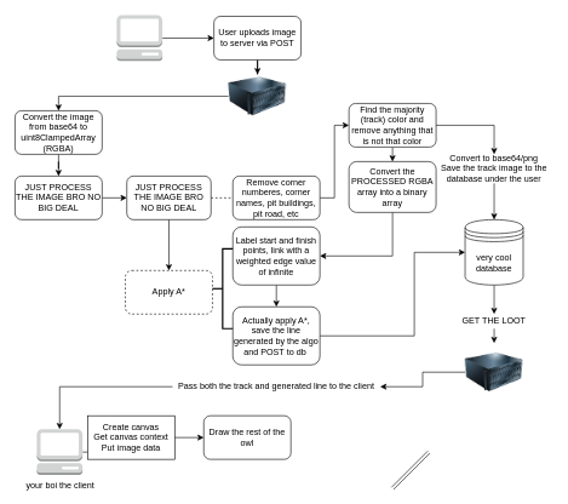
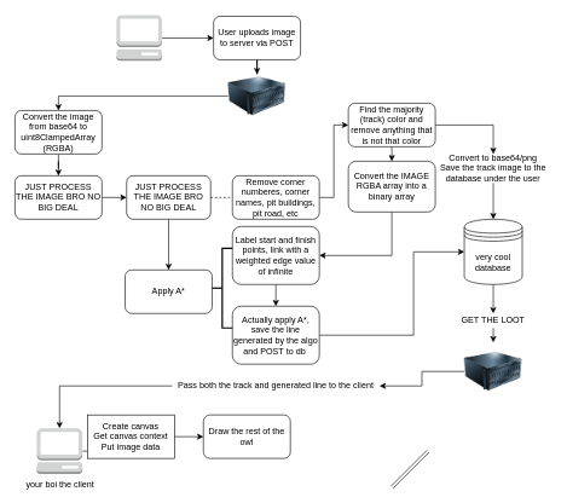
  <mxCell id="0" />
  <mxCell id="1" parent="0" />
  <mxCell id="2" style="edgeStyle=orthogonalEdgeStyle;rounded=0;orthogonalLoop=1;jettySize=auto;html=1;exitX=0.5;exitY=1;exitDx=0;exitDy=0;" parent="1" source="3" target="5" edge="1"><mxGeometry relative="1" as="geometry" /></mxCell>
  <mxCell id="3" value="User uploads image to server via POST" style="rounded=1;whiteSpace=wrap;html=1;" parent="1" vertex="1"><mxGeometry x="294" y="22" width="120" height="60" as="geometry" /></mxCell>
  <mxCell id="4" style="edgeStyle=orthogonalEdgeStyle;rounded=0;orthogonalLoop=1;jettySize=auto;html=1;entryX=0.5;entryY=0;entryDx=0;entryDy=0;" parent="1" source="5" target="7" edge="1"><mxGeometry relative="1" as="geometry" /></mxCell>
  <mxCell id="5" value="" style="image;html=1;labelBackgroundColor=#ffffff;image=img/lib/clip_art/computers/Server_128x128.png" parent="1" vertex="1"><mxGeometry x="314" y="102" width="80" height="60" as="geometry" /></mxCell>
  <mxCell id="6" style="edgeStyle=orthogonalEdgeStyle;rounded=0;orthogonalLoop=1;jettySize=auto;html=1;entryX=0.5;entryY=0;entryDx=0;entryDy=0;" parent="1" source="7" target="9" edge="1"><mxGeometry relative="1" as="geometry" /></mxCell>
  <mxCell id="7" value="Convert the image from base64 to uint8ClampedArray (RGBA)" style="rounded=1;whiteSpace=wrap;html=1;" parent="1" vertex="1"><mxGeometry x="20" y="152" width="120" height="60" as="geometry" /></mxCell>
  <mxCell id="8" style="edgeStyle=orthogonalEdgeStyle;rounded=0;orthogonalLoop=1;jettySize=auto;html=1;exitX=1;exitY=0.5;exitDx=0;exitDy=0;entryX=0;entryY=0.5;entryDx=0;entryDy=0;" parent="1" source="9" target="11" edge="1"><mxGeometry relative="1" as="geometry"><mxPoint x="180" y="272" as="targetPoint" /></mxGeometry></mxCell>
  <mxCell id="9" value="JUST PROCESS THE IMAGE BRO NO BIG DEAL" style="rounded=1;whiteSpace=wrap;html=1;" parent="1" vertex="1"><mxGeometry x="20" y="242" width="120" height="60" as="geometry" /></mxCell>
  <mxCell id="10" style="edgeStyle=orthogonalEdgeStyle;rounded=0;orthogonalLoop=1;jettySize=auto;html=1;entryX=0.5;entryY=0;entryDx=0;entryDy=0;" parent="1" source="11" target="23" edge="1"><mxGeometry relative="1" as="geometry" /></mxCell>
  <mxCell id="11" value="JUST PROCESS THE IMAGE BRO NO BIG DEAL" style="rounded=1;whiteSpace=wrap;html=1;" parent="1" vertex="1"><mxGeometry x="174" y="242" width="116" height="60" as="geometry" /></mxCell>
  <mxCell id="12" style="edgeStyle=orthogonalEdgeStyle;rounded=0;orthogonalLoop=1;jettySize=auto;html=1;exitX=1;exitY=0.5;exitDx=0;exitDy=0;entryX=0;entryY=0.5;entryDx=0;entryDy=0;" parent="1" source="13" target="15" edge="1"><mxGeometry relative="1" as="geometry" /></mxCell>
  <mxCell id="13" value="Remove corner numberes, corner names, pit buildings, pit road, etc" style="rounded=1;whiteSpace=wrap;html=1;" parent="1" vertex="1"><mxGeometry x="320" y="242" width="120" height="60" as="geometry" /></mxCell>
  <mxCell id="14" style="edgeStyle=orthogonalEdgeStyle;rounded=0;orthogonalLoop=1;jettySize=auto;html=1;exitX=0.5;exitY=1;exitDx=0;exitDy=0;entryX=0.5;entryY=0;entryDx=0;entryDy=0;" parent="1" source="15" target="17" edge="1"><mxGeometry relative="1" as="geometry" /></mxCell>
  <mxCell id="15" value="Find the majority (track) color and remove anything that is not that color" style="rounded=1;whiteSpace=wrap;html=1;" parent="1" vertex="1"><mxGeometry x="480" y="142" width="120" height="60" as="geometry" /></mxCell>
  <mxCell id="16" style="edgeStyle=orthogonalEdgeStyle;rounded=0;orthogonalLoop=1;jettySize=auto;html=1;entryX=1;entryY=0.5;entryDx=0;entryDy=0;" parent="1" source="17" target="26" edge="1"><mxGeometry relative="1" as="geometry"><Array as="points"><mxPoint x="540" y="352" /></Array></mxGeometry></mxCell>
- <mxCell id="17" value="Convert the PROCESSED RGBA array into a binary array" style="rounded=1;whiteSpace=wrap;html=1;" parent="1" vertex="1"><mxGeometry x="480" y="222" width="120" height="70" as="geometry" /></mxCell>
+ <mxCell id="17" value="Convert the IMAGE RGBA array into a binary array" style="rounded=1;whiteSpace=wrap;html=1;" parent="1" vertex="1"><mxGeometry x="480" y="222" width="120" height="70" as="geometry" /></mxCell>
  <mxCell id="18" style="edgeStyle=orthogonalEdgeStyle;rounded=0;orthogonalLoop=1;jettySize=auto;html=1;exitX=0.5;exitY=1;exitDx=0;exitDy=0;entryX=0.5;entryY=0;entryDx=0;entryDy=0;" parent="1" source="19" target="33" edge="1"><mxGeometry relative="1" as="geometry" /></mxCell>
  <mxCell id="19" value="very cool database" style="shape=datastore;whiteSpace=wrap;html=1;" parent="1" vertex="1"><mxGeometry x="640" y="302" width="80" height="90" as="geometry" /></mxCell>
  <mxCell id="20" style="edgeStyle=orthogonalEdgeStyle;rounded=0;orthogonalLoop=1;jettySize=auto;html=1;exitX=0.5;exitY=1;exitDx=0;exitDy=0;entryX=0.5;entryY=0;entryDx=0;entryDy=0;" parent="1" source="21" target="19" edge="1"><mxGeometry relative="1" as="geometry" /></mxCell>
  <mxCell id="21" value="Convert to base64/png&lt;br&gt;Save the track image to the database under the user" style="text;html=1;strokeColor=none;fillColor=none;align=center;verticalAlign=middle;whiteSpace=wrap;rounded=0;" parent="1" vertex="1"><mxGeometry x="600" y="212" width="160" height="40" as="geometry" /></mxCell>
  <mxCell id="22" style="edgeStyle=orthogonalEdgeStyle;rounded=0;orthogonalLoop=1;jettySize=auto;html=1;exitX=1;exitY=0.5;exitDx=0;exitDy=0;entryX=0.5;entryY=0;entryDx=0;entryDy=0;" parent="1" source="15" target="21" edge="1"><mxGeometry relative="1" as="geometry"><mxPoint x="600" y="172" as="sourcePoint" /><mxPoint x="680" y="302" as="targetPoint" /></mxGeometry></mxCell>
- <mxCell id="23" value="Apply A*" style="rounded=1;whiteSpace=wrap;html=1;dashed=1;" parent="1" vertex="1"><mxGeometry x="172" y="372" width="120" height="60" as="geometry" /></mxCell>
+ <mxCell id="23" value="Apply A*" style="rounded=1;whiteSpace=wrap;html=1;" parent="1" vertex="1"><mxGeometry x="172" y="372" width="120" height="60" as="geometry" /></mxCell>
  <mxCell id="24" value="" style="endArrow=none;dashed=1;html=1;exitX=1;exitY=0.5;exitDx=0;exitDy=0;entryX=0;entryY=0.5;entryDx=0;entryDy=0;" parent="1" source="11" target="13" edge="1"><mxGeometry width="50" height="50" relative="1" as="geometry"><mxPoint x="380" y="452" as="sourcePoint" /><mxPoint x="430" y="402" as="targetPoint" /></mxGeometry></mxCell>
  <mxCell id="25" style="edgeStyle=orthogonalEdgeStyle;rounded=0;orthogonalLoop=1;jettySize=auto;html=1;exitX=0.5;exitY=1;exitDx=0;exitDy=0;entryX=0.5;entryY=0;entryDx=0;entryDy=0;" parent="1" source="26" target="28" edge="1"><mxGeometry relative="1" as="geometry" /></mxCell>
  <mxCell id="26" value="Label start and finish points, link with a weighted edge value of infinite" style="rounded=1;whiteSpace=wrap;html=1;" parent="1" vertex="1"><mxGeometry x="320" y="312" width="120" height="80" as="geometry" /></mxCell>
  <mxCell id="27" style="edgeStyle=orthogonalEdgeStyle;rounded=0;orthogonalLoop=1;jettySize=auto;html=1;entryX=0;entryY=0.5;entryDx=0;entryDy=0;" parent="1" source="28" target="19" edge="1"><mxGeometry relative="1" as="geometry"><Array as="points"><mxPoint x="570" y="462" /><mxPoint x="570" y="347" /></Array></mxGeometry></mxCell>
  <mxCell id="28" value="Actually apply A*, save the line generated by the algo and POST to db&amp;nbsp;" style="rounded=1;whiteSpace=wrap;html=1;" parent="1" vertex="1"><mxGeometry x="320" y="422" width="120" height="80" as="geometry" /></mxCell>
  <mxCell id="29" value="" style="strokeWidth=2;html=1;shape=mxgraph.flowchart.annotation_2;align=left;labelPosition=right;pointerEvents=1;" parent="1" vertex="1"><mxGeometry x="292" y="342" width="28" height="110" as="geometry" /></mxCell>
  <mxCell id="30" style="edgeStyle=orthogonalEdgeStyle;rounded=0;orthogonalLoop=1;jettySize=auto;html=1;entryX=1;entryY=0.5;entryDx=0;entryDy=0;" parent="1" source="31" target="35" edge="1"><mxGeometry relative="1" as="geometry" /></mxCell>
  <mxCell id="31" value="" style="image;html=1;labelBackgroundColor=#ffffff;image=img/lib/clip_art/computers/Server_128x128.png" parent="1" vertex="1"><mxGeometry x="640" y="472" width="80" height="80" as="geometry" /></mxCell>
  <mxCell id="32" style="edgeStyle=orthogonalEdgeStyle;rounded=0;orthogonalLoop=1;jettySize=auto;html=1;exitX=0.5;exitY=1;exitDx=0;exitDy=0;entryX=0.5;entryY=0;entryDx=0;entryDy=0;" parent="1" source="33" target="31" edge="1"><mxGeometry relative="1" as="geometry" /></mxCell>
  <mxCell id="33" value="GET THE LOOT" style="text;html=1;strokeColor=none;fillColor=none;align=center;verticalAlign=middle;whiteSpace=wrap;rounded=0;" parent="1" vertex="1"><mxGeometry x="625" y="432" width="110" height="20" as="geometry" /></mxCell>
  <mxCell id="34" style="edgeStyle=orthogonalEdgeStyle;rounded=0;orthogonalLoop=1;jettySize=auto;html=1;exitX=0;exitY=0.5;exitDx=0;exitDy=0;entryX=0.5;entryY=0;entryDx=0;entryDy=0;entryPerimeter=0;" parent="1" source="35" target="37" edge="1"><mxGeometry relative="1" as="geometry" /></mxCell>
  <mxCell id="35" value="Pass both the track and generated line to the client" style="text;html=1;strokeColor=none;fillColor=none;align=center;verticalAlign=middle;whiteSpace=wrap;rounded=0;" parent="1" vertex="1"><mxGeometry x="237" y="522" width="286" height="20" as="geometry" /></mxCell>
  <mxCell id="36" style="edgeStyle=orthogonalEdgeStyle;rounded=0;orthogonalLoop=1;jettySize=auto;html=1;entryX=0;entryY=0.5;entryDx=0;entryDy=0;" parent="1" source="37" target="40" edge="1"><mxGeometry relative="1" as="geometry" /></mxCell>
  <mxCell id="37" value="your boi the client" style="outlineConnect=0;dashed=0;verticalLabelPosition=bottom;verticalAlign=top;align=center;html=1;shape=mxgraph.aws3.management_console;fillColor=#D2D3D3;gradientColor=none;" parent="1" vertex="1"><mxGeometry x="50" y="590.5" width="63" height="63" as="geometry" /></mxCell>
  <mxCell id="38" value="Draw the rest of the owl" style="rounded=1;whiteSpace=wrap;html=1;" parent="1" vertex="1"><mxGeometry x="280" y="572" width="120" height="60" as="geometry" /></mxCell>
  <mxCell id="39" style="edgeStyle=orthogonalEdgeStyle;rounded=0;orthogonalLoop=1;jettySize=auto;html=1;exitX=1;exitY=0.5;exitDx=0;exitDy=0;entryX=0;entryY=0.5;entryDx=0;entryDy=0;" parent="1" source="40" target="38" edge="1"><mxGeometry relative="1" as="geometry" /></mxCell>
  <mxCell id="40" value="Create canvas&lt;br&gt;Get canvas context&lt;br&gt;Put image data" style="whiteSpace=wrap;html=1;rounded=0;" parent="1" vertex="1"><mxGeometry x="120" y="572" width="120" height="60" as="geometry" /></mxCell>
  <mxCell id="41" style="edgeStyle=orthogonalEdgeStyle;rounded=0;orthogonalLoop=1;jettySize=auto;html=1;entryX=0;entryY=0.5;entryDx=0;entryDy=0;" parent="1" source="42" target="3" edge="1"><mxGeometry relative="1" as="geometry" /></mxCell>
  <mxCell id="42" value="" style="outlineConnect=0;dashed=0;verticalLabelPosition=bottom;verticalAlign=top;align=center;html=1;shape=mxgraph.aws3.management_console;fillColor=#D2D3D3;gradientColor=none;" parent="1" vertex="1"><mxGeometry x="160" y="20.5" width="63" height="63" as="geometry" /></mxCell>
  <mxCell id="43" value="" style="shape=link;html=1;" edge="1" parent="1"><mxGeometry width="50" height="50" relative="1" as="geometry"><mxPoint x="540" y="672" as="sourcePoint" /><mxPoint x="590" y="622" as="targetPoint" /></mxGeometry></mxCell>
